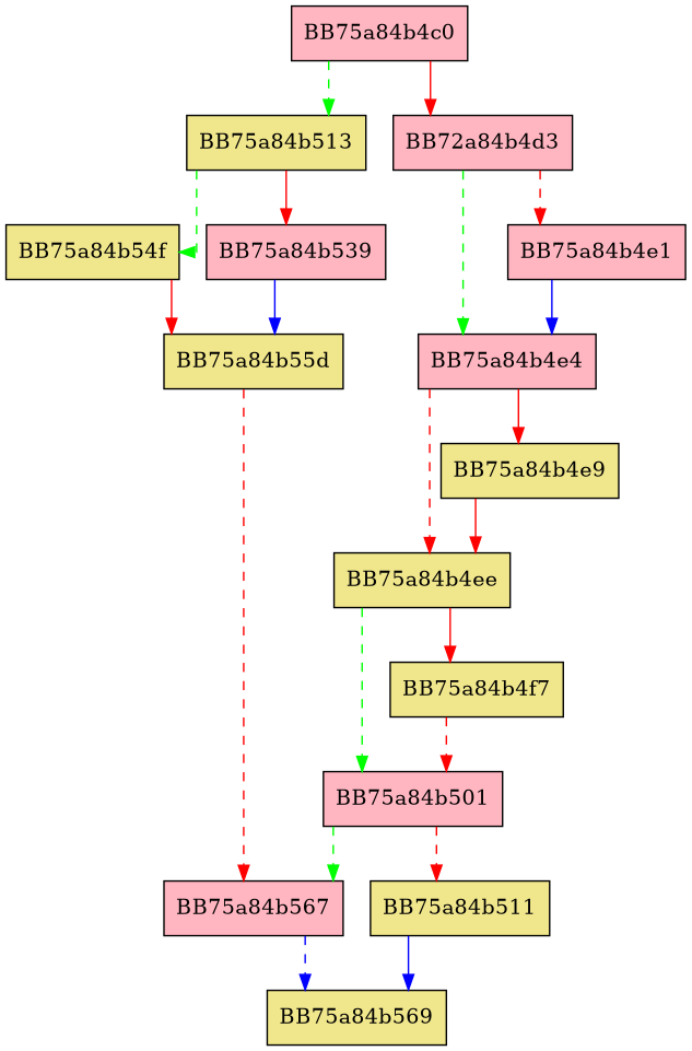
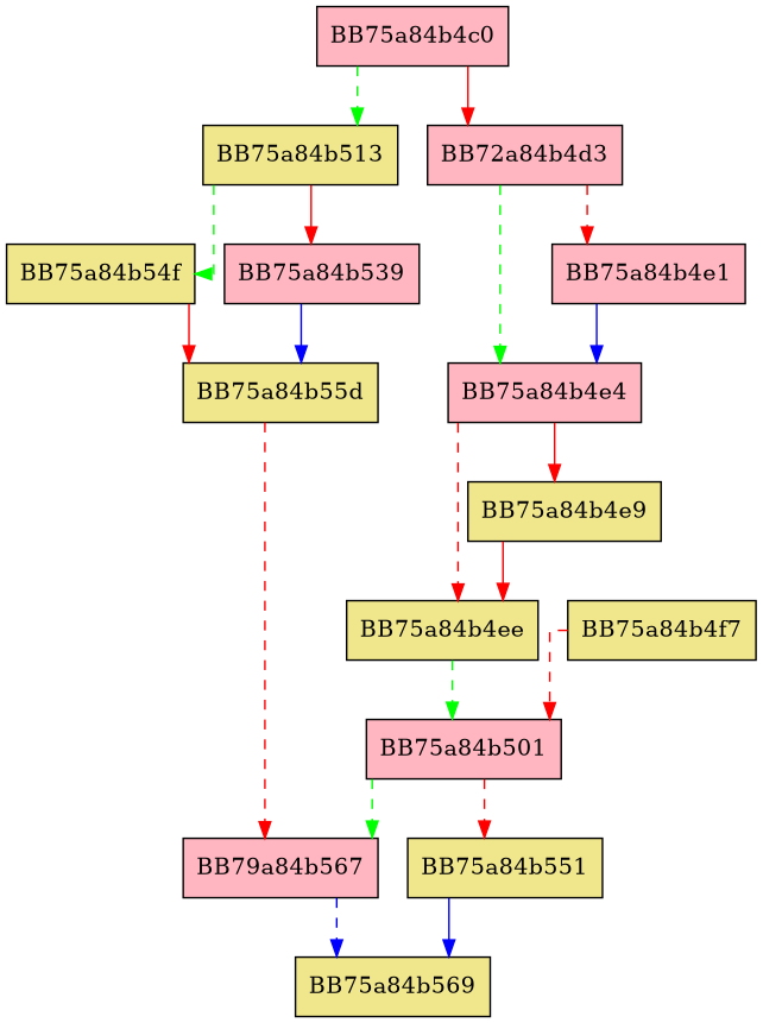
  digraph {
    splines=ortho
    node [fillcolor=khaki shape=box style=filled]
    edge [color=red style=dashed]
    BB75a84b4c0 [fillcolor=lightpink]
    BB75a84b513
    n3 [fillcolor=lightpink label=BB72a84b4d3]
    BB75a84b54f
    BB75a84b539 [fillcolor=lightpink]
    BB75a84b4e4 [fillcolor=lightpink]
    BB75a84b4e1 [fillcolor=lightpink]
    BB75a84b55d
    BB75a84b4ee
    BB75a84b4e9
    BB75a84b501 [fillcolor=lightpink]
    BB75a84b4f7
-   BB75a84b567 [fillcolor=lightpink]
-   BB75a84b511
+   BB75a84b567 [fillcolor=lightpink label=BB79a84b567]
+   BB75a84b511 [label=BB75a84b551]
    BB75a84b569
    BB75a84b4c0 -> BB75a84b513 [color=green]
    BB75a84b4c0 -> n3 [style=solid]
    BB75a84b513 -> BB75a84b54f [color=green]
    BB75a84b513 -> BB75a84b539 [style=solid]
    n3 -> BB75a84b4e4 [color=green]
    n3 -> BB75a84b4e1
    BB75a84b54f -> BB75a84b55d [style=solid]
    BB75a84b539 -> BB75a84b55d [color=blue style=solid]
    BB75a84b4e4 -> BB75a84b4ee
    BB75a84b4e4 -> BB75a84b4e9 [style=solid]
    BB75a84b4e1 -> BB75a84b4e4 [color=blue style=solid]
    BB75a84b55d -> BB75a84b567
    BB75a84b4ee -> BB75a84b501 [color=green]
-   BB75a84b4ee -> BB75a84b4f7 [style=solid]
    BB75a84b4e9 -> BB75a84b4ee [style=solid]
    BB75a84b501 -> BB75a84b567 [color=green]
    BB75a84b501 -> BB75a84b511
    BB75a84b4f7 -> BB75a84b501
    BB75a84b567 -> BB75a84b569 [color=blue]
    BB75a84b511 -> BB75a84b569 [color=blue style=solid]
  }
